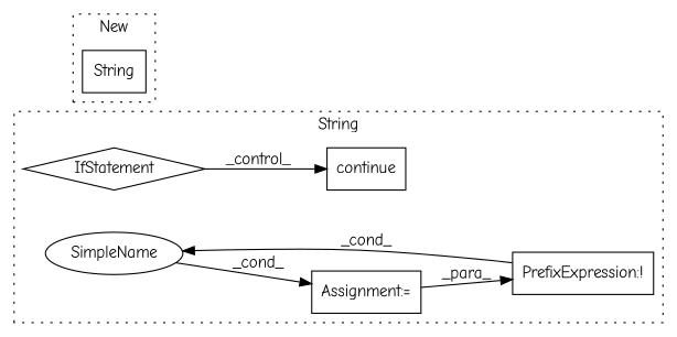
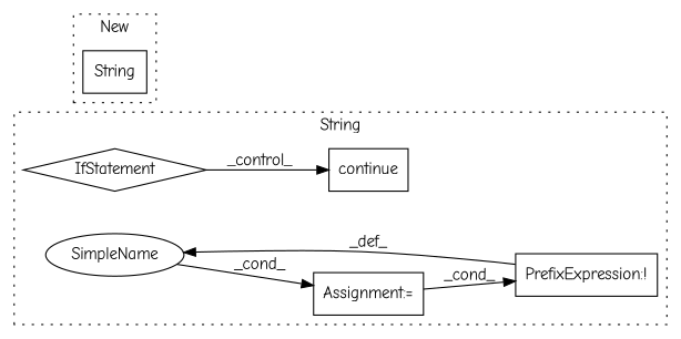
  digraph {
    fontname="Comic Neue"
    rankdir=LR
    node [fontname="Comic Neue" l=1 shape=box]
    edge [fontname="Comic Neue"]
    n1 [a=18 l=9 label=continue s=1208]
    n2 [a=25 l="4,2" label=IfStatement s="1139,1196" shape=diamond]
    n3 [a=42 label=SimpleName shape=ellipse l=""]
    n4 [a=38 label="PrefixExpression:!" s=1143]
    n5 [a=7 label="Assignment:=" s=1118]
    n6 [a=32 l="7,1" label=String s="954,998"]
    subgraph cluster_1 {
      label=String
      style=dotted
      n1
      n2
      n3
      n4
      n5
    }
    subgraph cluster_2 {
      label=New
      style=dotted
      n6
    }
    n2 -> n1 [label=_control_]
    n3 -> n5 [label=_cond_]
-   n4 -> n3 [label=_cond_]
-   n5 -> n4 [label=_para_]
+   n4 -> n3 [label=_def_]
+   n5 -> n4 [label=_cond_]
  }
